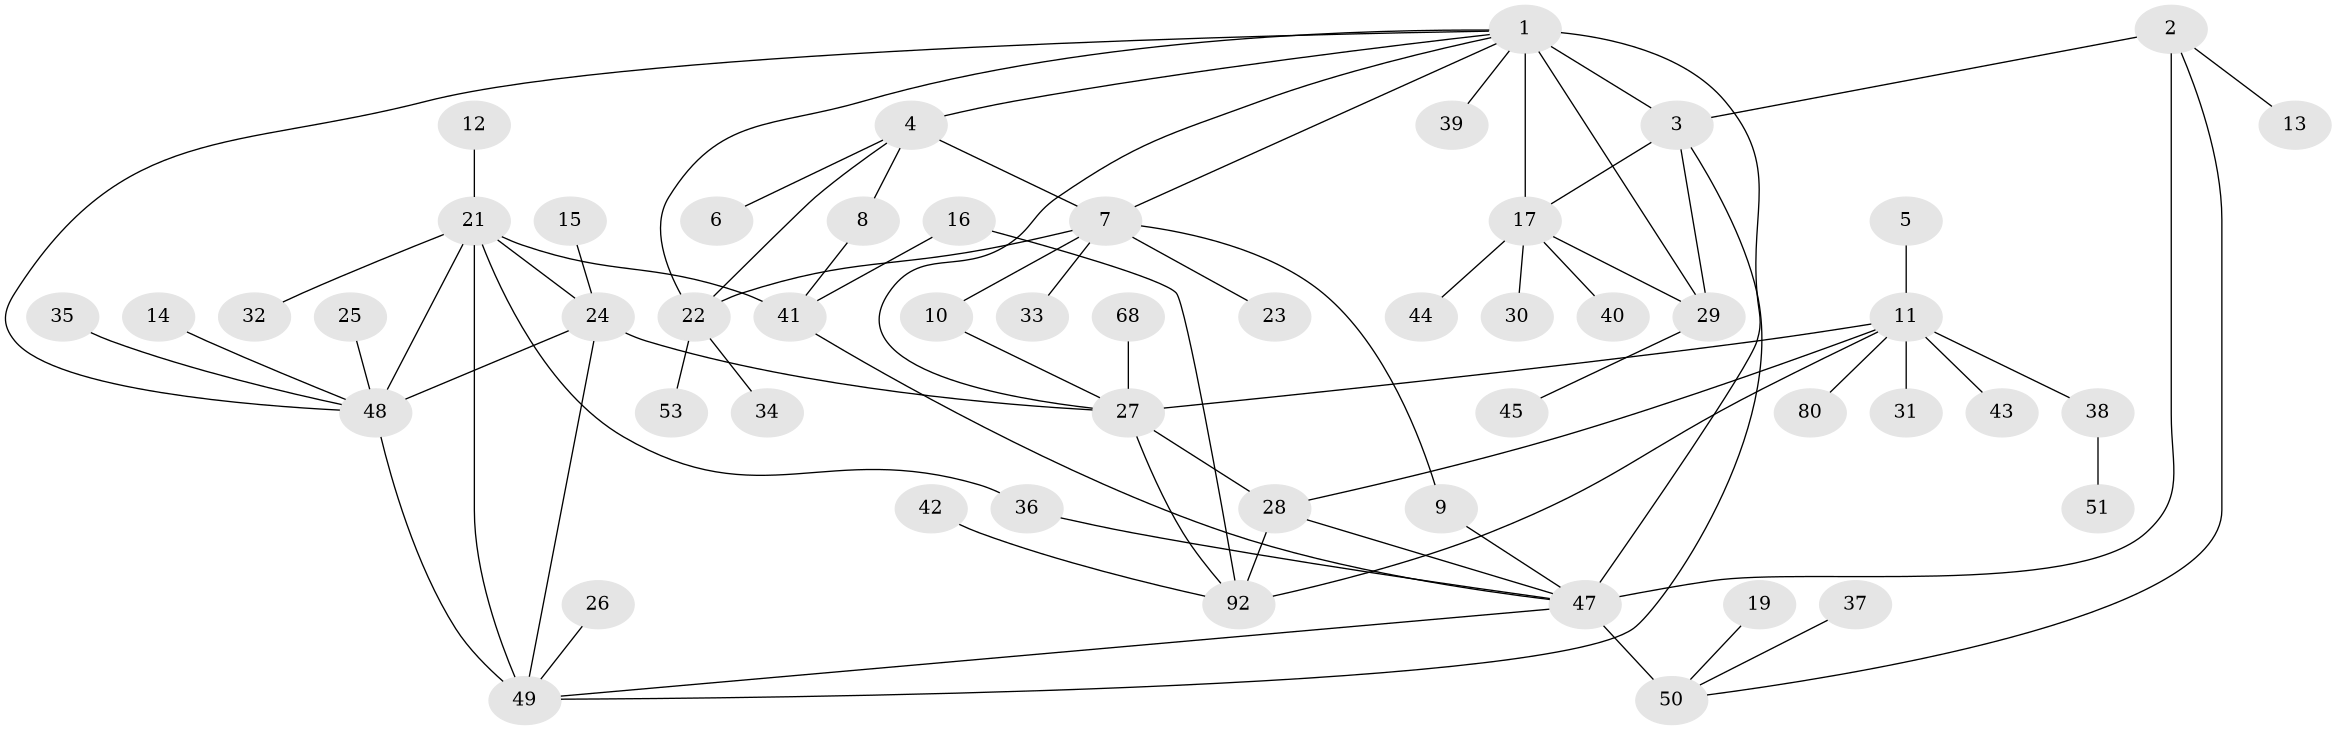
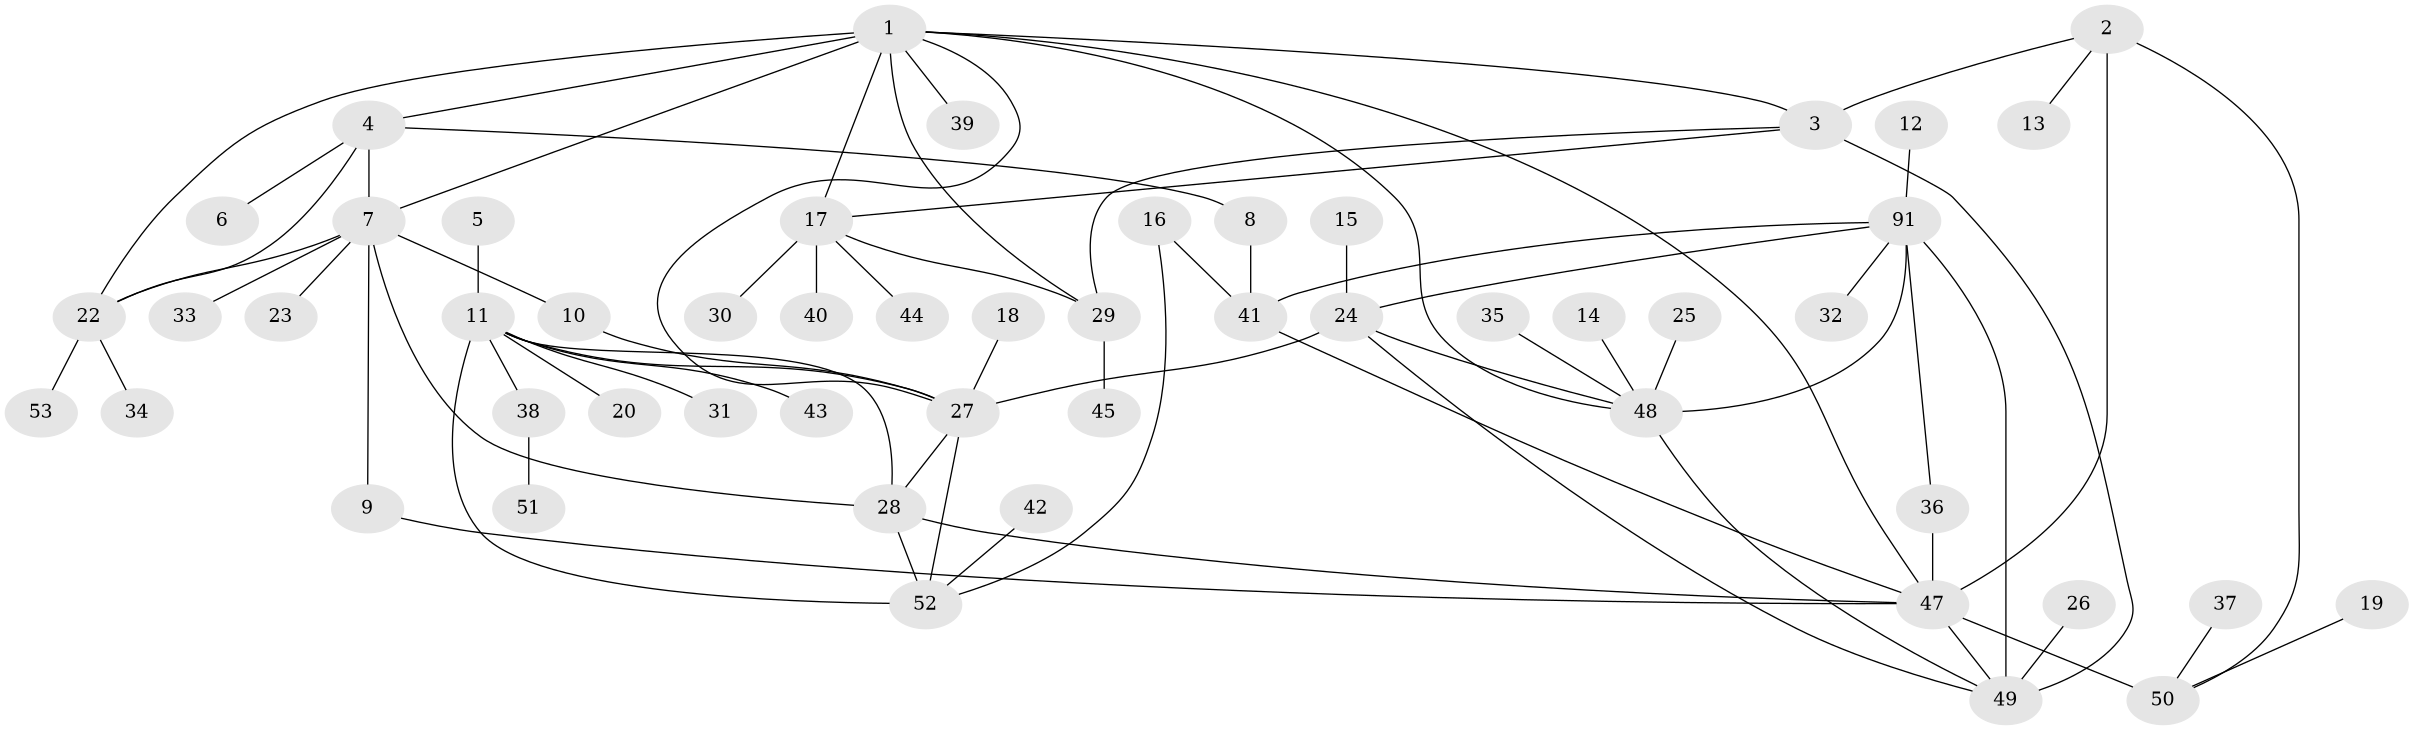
  graph {
    node [color=gray90 style=filled]
    edge [weight=1.0]
    1
    3
    4
    7
    17
    22
    27
    29
    39
    47
    48
    49
    6
    8
    9
    10
    23
    28
    33
    30
    40
    44
    34
    53
-   52 [label=92]
+   52
    45
    50
    2
    13
    41
    5
    11
-   20 [label=80]
+   20
    31
    38
    43
    51
    12
-   21
+   21 [label=91]
    24
    32
    36
    14
    15
    16
-   18 [label=68]
+   18
    19
    25
    26
    35
    37
    42
    1 -- 3 [weight=2.0]
    1 -- 4
    1 -- 7 [weight=2.0]
    1 -- 17 [weight=3.0]
    1 -- 22
    1 -- 27
    1 -- 29 [weight=2.0]
    1 -- 39
    1 -- 47
    1 -- 48
    3 -- 17
    3 -- 29
    3 -- 49
    4 -- 7 [weight=2.0]
    4 -- 22
    4 -- 6
    4 -- 8
    7 -- 22 [weight=2.0]
    7 -- 9
    7 -- 10
    7 -- 23
+   7 -- 28
    7 -- 33
    17 -- 29
    17 -- 30
    17 -- 40
    17 -- 44
    22 -- 34
    22 -- 53
    27 -- 28
    27 -- 52 [weight=2.0]
    29 -- 45
    47 -- 49
    47 -- 50 [weight=3.0]
    48 -- 49
    8 -- 41
    9 -- 47
    10 -- 27
    28 -- 47
    28 -- 52 [weight=2.0]
    2 -- 3
    2 -- 47 [weight=3.0]
    2 -- 50
    2 -- 13
    41 -- 47
    5 -- 11
    11 -- 27
    11 -- 28
    11 -- 52 [weight=2.0]
    11 -- 20
    11 -- 31
    11 -- 38
    11 -- 43
    38 -- 51
    12 -- 21
    21 -- 48 [weight=2.0]
    21 -- 49 [weight=2.0]
    21 -- 41
    21 -- 24 [weight=2.0]
    21 -- 32
    21 -- 36
    24 -- 27
    24 -- 48
    24 -- 49
    36 -- 47 [weight=2.0]
    14 -- 48
    15 -- 24
    16 -- 52
    16 -- 41
    18 -- 27
    19 -- 50
    25 -- 48
    26 -- 49
    35 -- 48
    37 -- 50
    42 -- 52
  }
